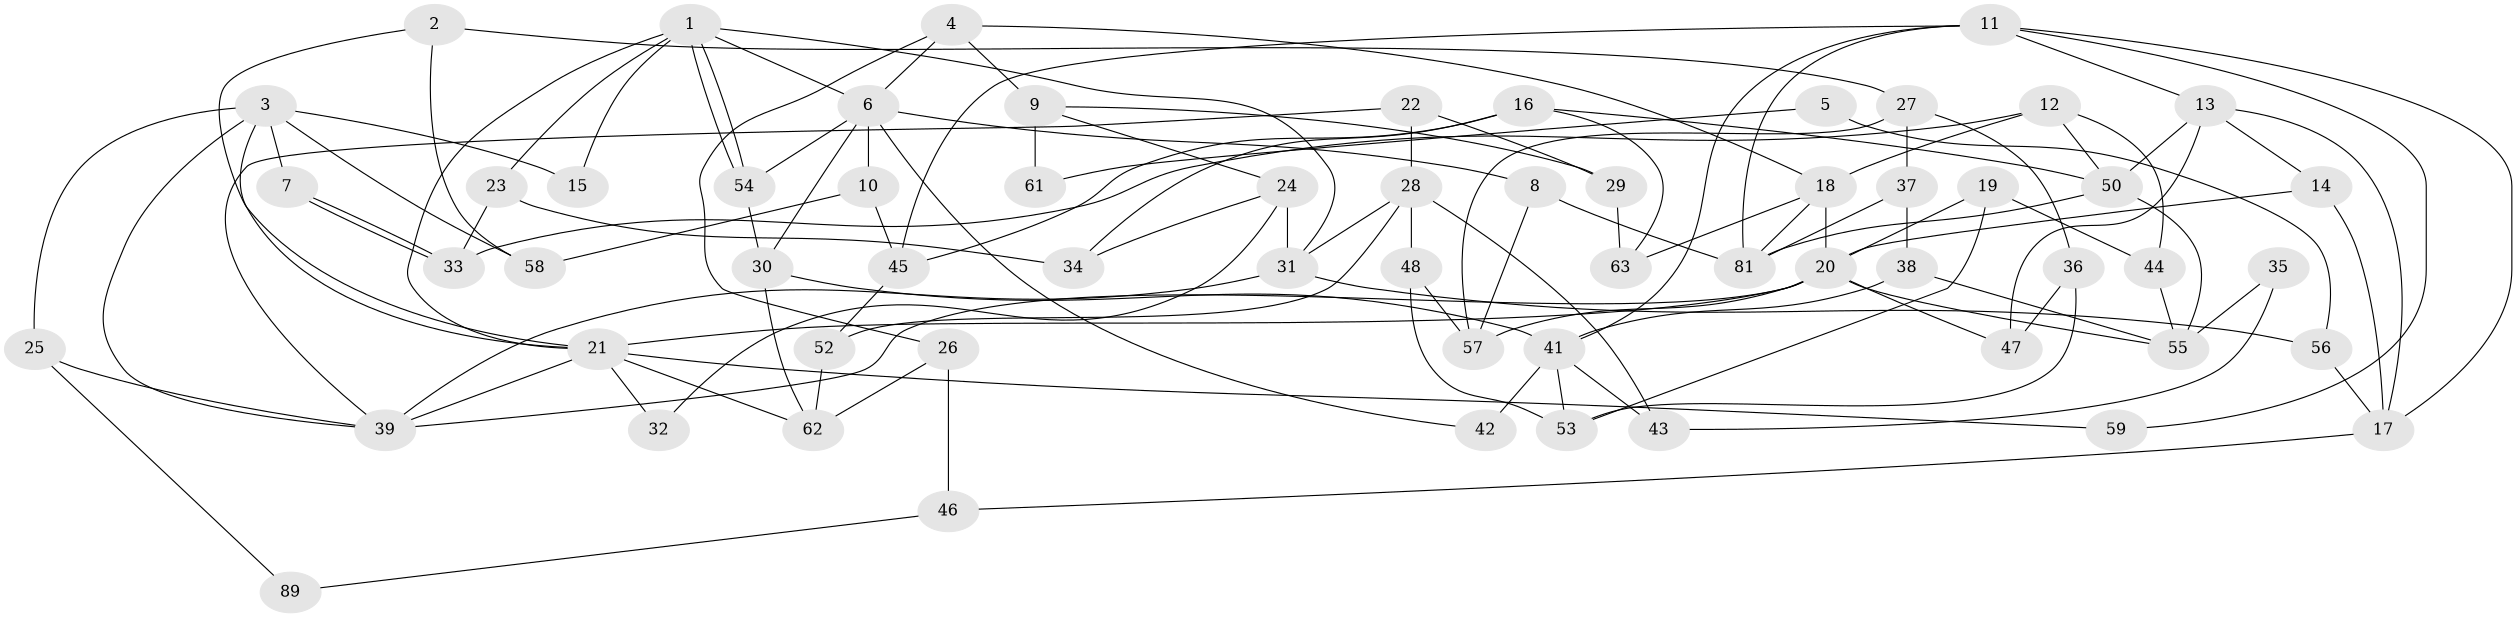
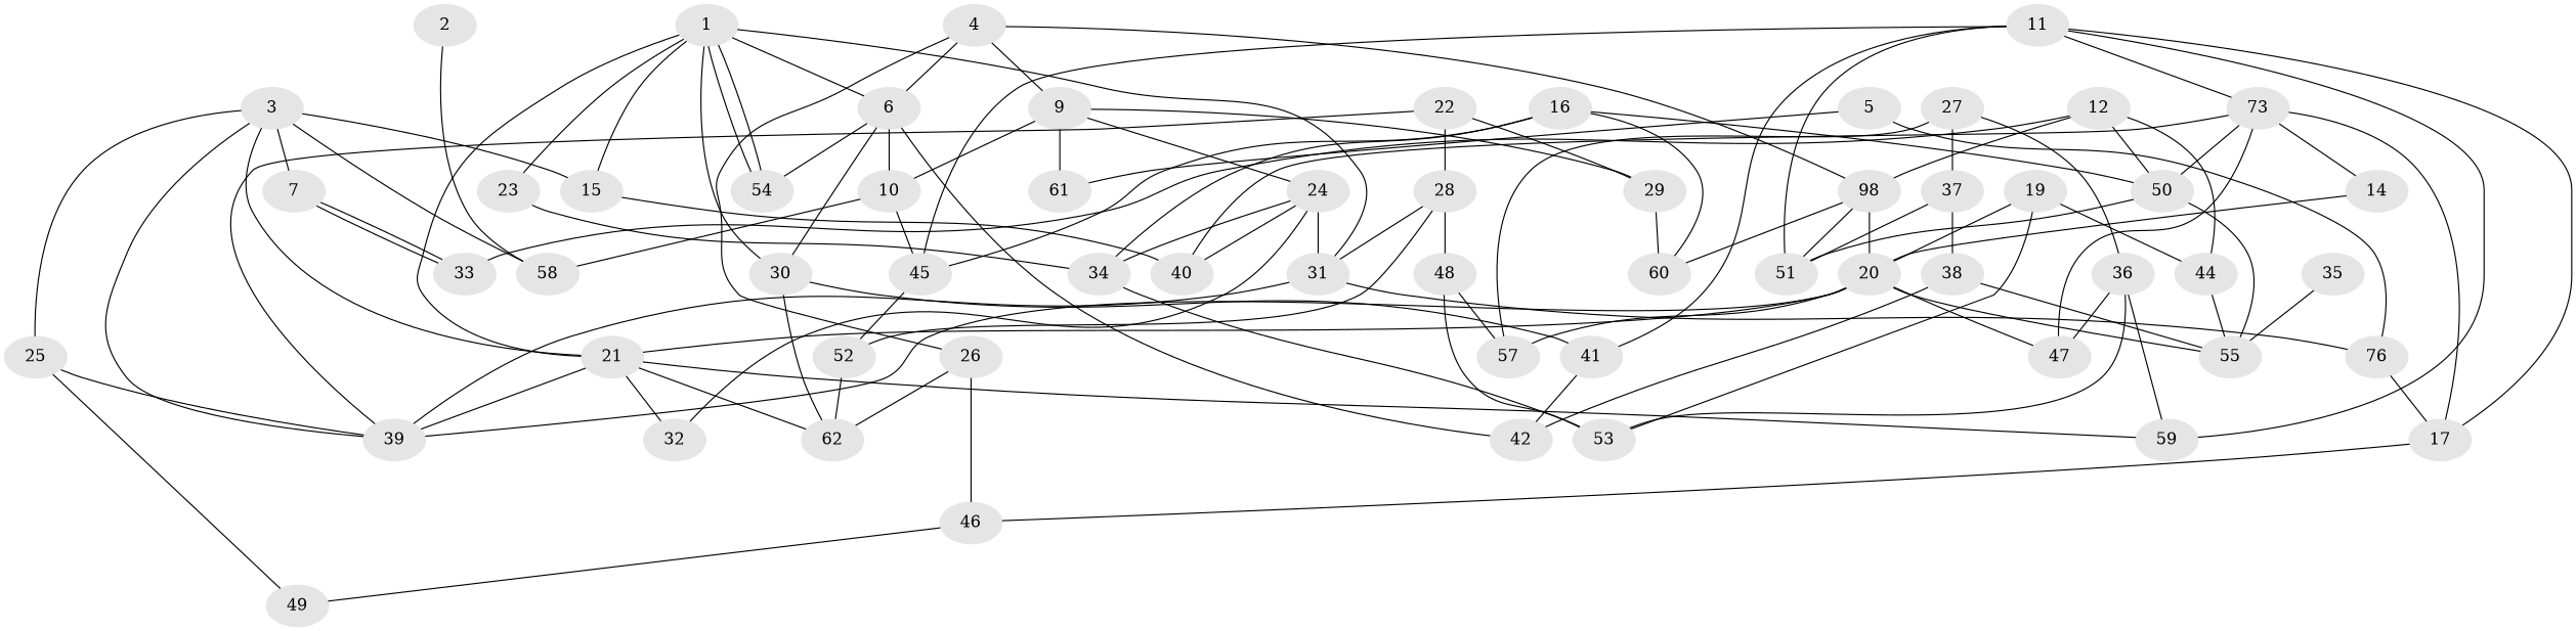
  graph {
    node [color=gray90 style=filled]
    1
    6
    15
    21
    23
    30
    31
    54
-   8
    10
    42
+   40
    39
    59
    32
    62
    33
    34
    41
-   56
+   56 [label=76]
    2
    27
    58
    36
    57
    37
    3
    7
    25
-   49 [label=89]
+   49
    4
    9
-   18
+   18 [label=98]
    26
    61
    24
    29
-   51 [label=81]
+   51
    20
-   60 [label=63]
+   60
    46
    5
    47
    53
    17
    45
    52
    11
-   13
+   13 [label=73]
    50
    14
-   43
    12
    44
    55
    16
    19
    22
    28
    48
    38
    35
    1 -- 6
    1 -- 15
    1 -- 21
    1 -- 23
-   54 -- 30
+   1 -- 30
    1 -- 31
    1 -- 54
    1 -- 54
    6 -- 30
    6 -- 54
-   6 -- 8
    6 -- 10
    6 -- 42
+   15 -- 40
    21 -- 39
    21 -- 59
    21 -- 32
    21 -- 62
-   23 -- 33
    23 -- 34
    30 -- 62
    30 -- 41
    31 -- 39
    31 -- 56
-   8 -- 57
-   8 -- 51
    10 -- 58
    10 -- 45
-   41 -- 53
+   34 -- 53
    41 -- 42
-   41 -- 43
    56 -- 17
-   2 -- 21
-   2 -- 27
    2 -- 58
    27 -- 36
    27 -- 57
    27 -- 37
+   36 -- 59
    36 -- 47
    36 -- 53
    37 -- 51
    37 -- 38
    3 -- 15
    3 -- 21
    3 -- 39
    3 -- 58
    3 -- 7
    3 -- 25
    7 -- 33
    7 -- 33
    25 -- 39
    25 -- 49
    4 -- 6
    4 -- 9
    4 -- 18
    4 -- 26
+   9 -- 10
    9 -- 61
    9 -- 24
    9 -- 29
    18 -- 51
    18 -- 20
    18 -- 60
    26 -- 62
    26 -- 46
    24 -- 31
+   24 -- 40
    24 -- 32
    24 -- 34
    29 -- 60
    20 -- 21
    20 -- 39
    20 -- 57
    20 -- 47
    20 -- 55
    46 -- 49
    5 -- 56
    5 -- 61
    17 -- 46
    45 -- 52
    52 -- 62
    11 -- 59
    11 -- 41
    11 -- 51
    11 -- 17
    11 -- 45
    11 -- 13
+   13 -- 40
    13 -- 47
    13 -- 17
    13 -- 50
    13 -- 14
    50 -- 51
    50 -- 55
    14 -- 20
-   14 -- 17
    12 -- 33
    12 -- 18
    12 -- 50
    12 -- 44
    44 -- 55
    16 -- 34
    16 -- 60
    16 -- 45
    16 -- 50
    19 -- 20
    19 -- 53
    19 -- 44
    22 -- 39
    22 -- 29
    22 -- 28
    28 -- 31
    28 -- 52
-   28 -- 43
    28 -- 48
    48 -- 57
    48 -- 53
-   38 -- 41
+   38 -- 42
    38 -- 55
-   35 -- 43
    35 -- 55
  }
